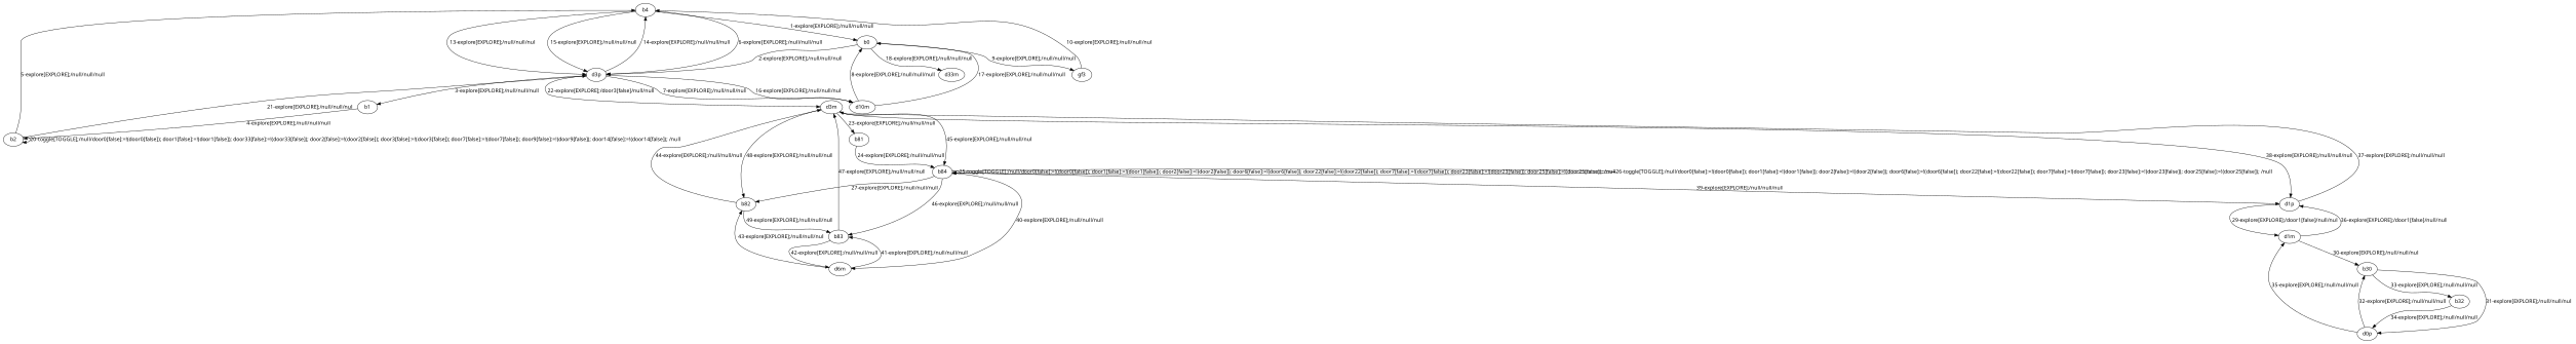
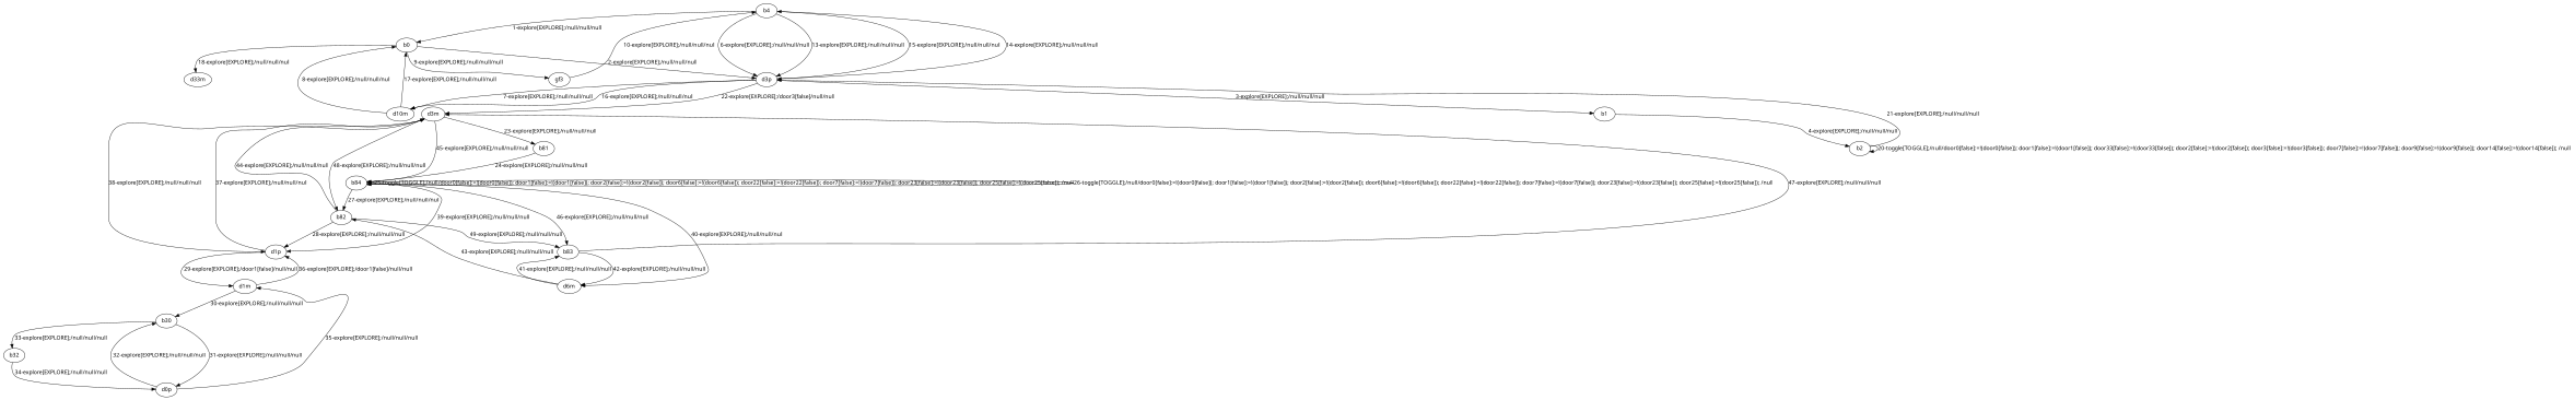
  digraph {
    fontname="Noto Sans"
    node [fontname="Noto Sans"]
    edge [fontname="Noto Sans"]
    b4
    b0
    d3p
    gf3
    d33m
    b1
    d10m
    d3m
    b2
    b81
    b84
    b82
    d1p
    d6m
    b83
    d1m
    b30
    d0p
    b32
    b4 -> b0 [label="1-explore[EXPLORE];/null/null/null"]
    b4 -> d3p [label="6-explore[EXPLORE];/null/null/null"]
    b4 -> d3p [label="13-explore[EXPLORE];/null/null/null"]
    b4 -> d3p [label="15-explore[EXPLORE];/null/null/null"]
    b0 -> d3p [label="2-explore[EXPLORE];/null/null/null"]
    b0 -> gf3 [label="9-explore[EXPLORE];/null/null/null"]
    b0 -> d33m [label="18-explore[EXPLORE];/null/null/null"]
    d3p -> b4 [label="14-explore[EXPLORE];/null/null/null"]
    d3p -> b1 [label="3-explore[EXPLORE];/null/null/null"]
    d3p -> d10m [label="7-explore[EXPLORE];/null/null/null"]
    d3p -> d10m [label="16-explore[EXPLORE];/null/null/null"]
    d3p -> d3m [label="22-explore[EXPLORE];/door3[false]/null/null"]
    gf3 -> b4 [label="10-explore[EXPLORE];/null/null/null"]
    b1 -> b2 [label="4-explore[EXPLORE];/null/null/null"]
    d10m -> b0 [label="8-explore[EXPLORE];/null/null/null"]
    d10m -> b0 [label="17-explore[EXPLORE];/null/null/null"]
    d3m -> b81 [label="23-explore[EXPLORE];/null/null/null"]
    d3m -> b84 [label="45-explore[EXPLORE];/null/null/null"]
    d3m -> b82 [label="48-explore[EXPLORE];/null/null/null"]
    d3m -> d1p [label="38-explore[EXPLORE];/null/null/null"]
-   b2 -> b4 [label="5-explore[EXPLORE];/null/null/null"]
    b2 -> d3p [label="21-explore[EXPLORE];/null/null/null"]
    b2 -> b2 [label="20-toggle[TOGGLE];/null/door0[false]:=!(door0[false]); door1[false]:=!(door1[false]); door33[false]:=!(door33[false]); door2[false]:=!(door2[false]); door3[false]:=!(door3[false]); door7[false]:=!(door7[false]); door9[false]:=!(door9[false]); door14[false]:=!(door14[false]); /null"]
    b81 -> b84 [label="24-explore[EXPLORE];/null/null/null"]
    b84 -> b84 [label="25-toggle[TOGGLE];/null/door0[false]:=!(door0[false]); door1[false]:=!(door1[false]); door2[false]:=!(door2[false]); door6[false]:=!(door6[false]); door22[false]:=!(door22[false]); door7[false]:=!(door7[false]); door23[false]:=!(door23[false]); door25[false]:=!(door25[false]); /null"]
    b84 -> b84 [label="26-toggle[TOGGLE];/null/door0[false]:=!(door0[false]); door1[false]:=!(door1[false]); door2[false]:=!(door2[false]); door6[false]:=!(door6[false]); door22[false]:=!(door22[false]); door7[false]:=!(door7[false]); door23[false]:=!(door23[false]); door25[false]:=!(door25[false]); /null"]
    b84 -> b82 [label="27-explore[EXPLORE];/null/null/null"]
    b84 -> d1p [label="39-explore[EXPLORE];/null/null/null"]
    b84 -> d6m [label="40-explore[EXPLORE];/null/null/null"]
    b84 -> b83 [label="46-explore[EXPLORE];/null/null/null"]
    b82 -> d3m [label="44-explore[EXPLORE];/null/null/null"]
+   b82 -> d1p [label="28-explore[EXPLORE];/null/null/null"]
    b82 -> b83 [label="49-explore[EXPLORE];/null/null/null"]
    d1p -> d3m [label="37-explore[EXPLORE];/null/null/null"]
    d1p -> d1m [label="29-explore[EXPLORE];/door1[false]/null/null"]
    d6m -> b82 [label="43-explore[EXPLORE];/null/null/null"]
    d6m -> b83 [label="41-explore[EXPLORE];/null/null/null"]
    b83 -> d3m [label="47-explore[EXPLORE];/null/null/null"]
    b83 -> d6m [label="42-explore[EXPLORE];/null/null/null"]
    d1m -> d1p [label="36-explore[EXPLORE];/door1[false]/null/null"]
    d1m -> b30 [label="30-explore[EXPLORE];/null/null/null"]
    b30 -> d0p [label="31-explore[EXPLORE];/null/null/null"]
    b30 -> b32 [label="33-explore[EXPLORE];/null/null/null"]
    d0p -> d1m [label="35-explore[EXPLORE];/null/null/null"]
    d0p -> b30 [label="32-explore[EXPLORE];/null/null/null"]
    b32 -> d0p [label="34-explore[EXPLORE];/null/null/null"]
  }
